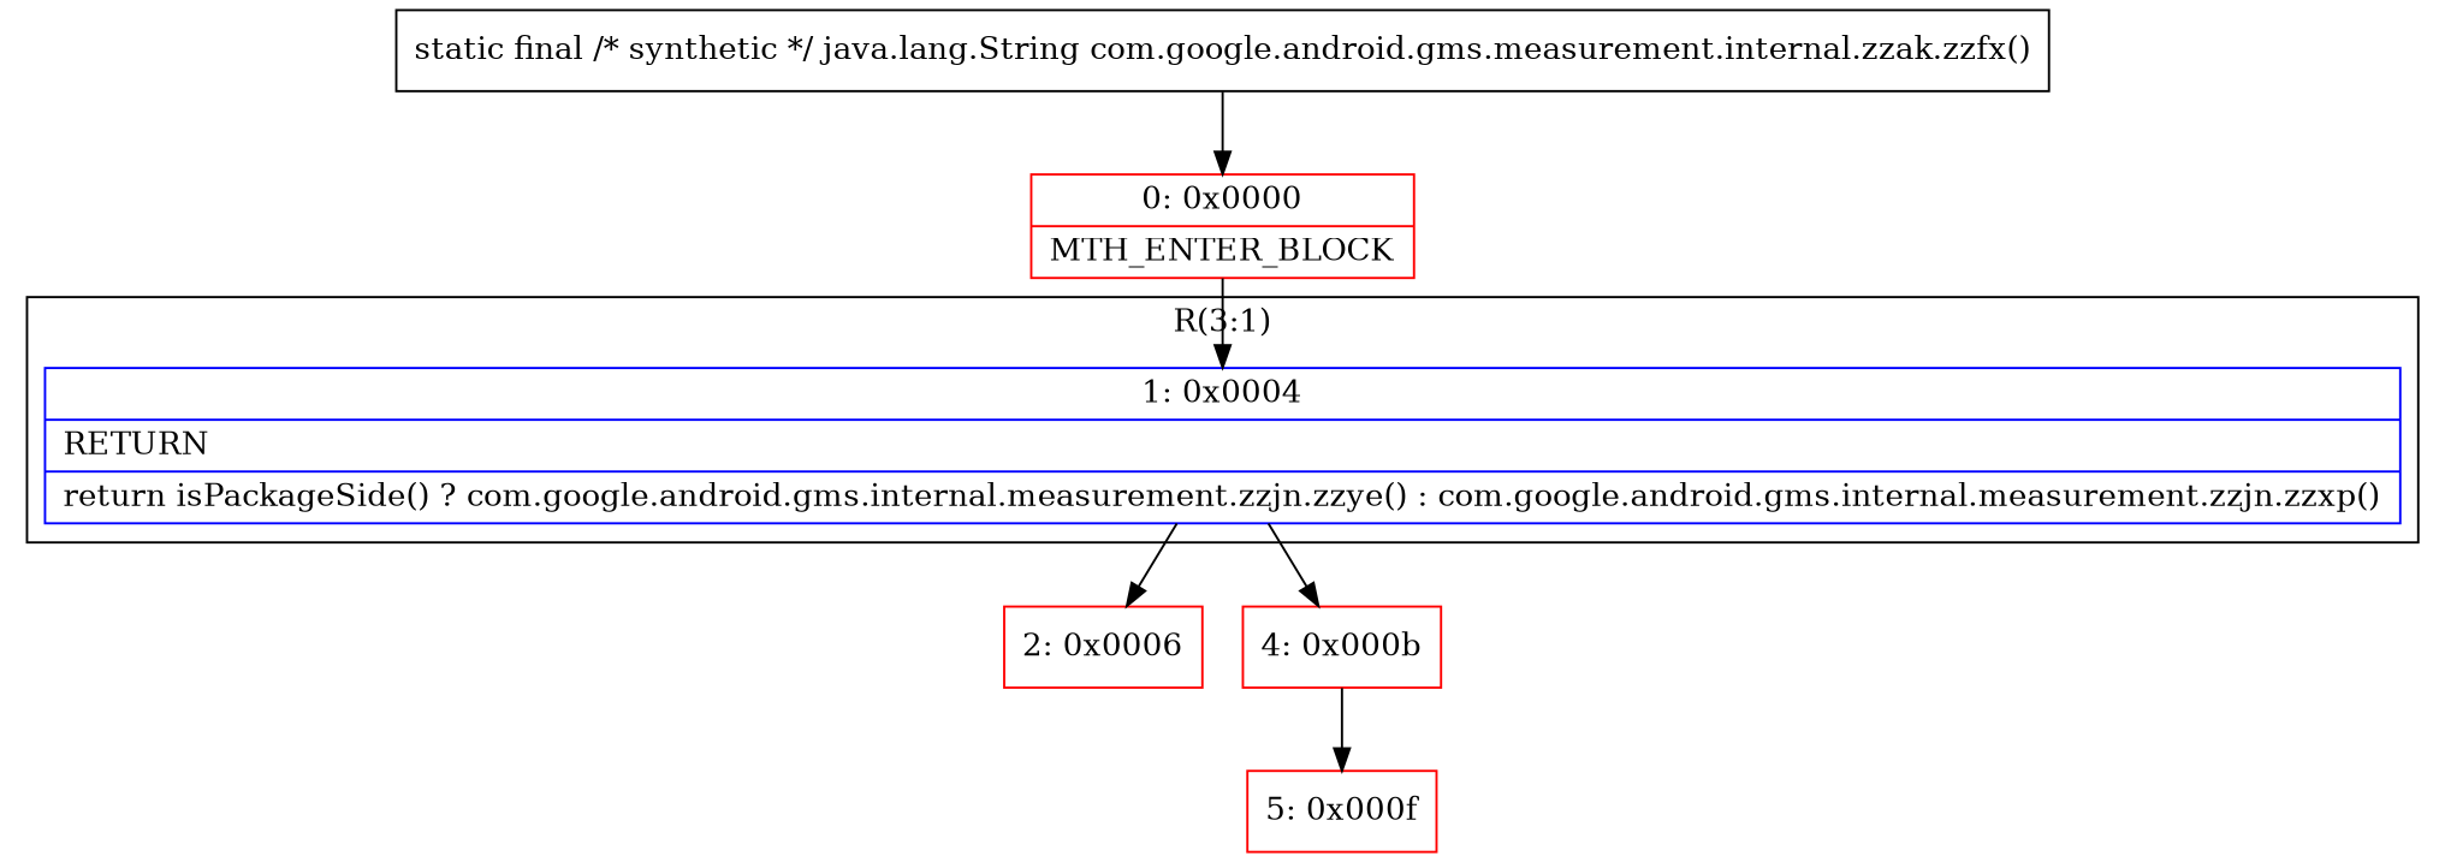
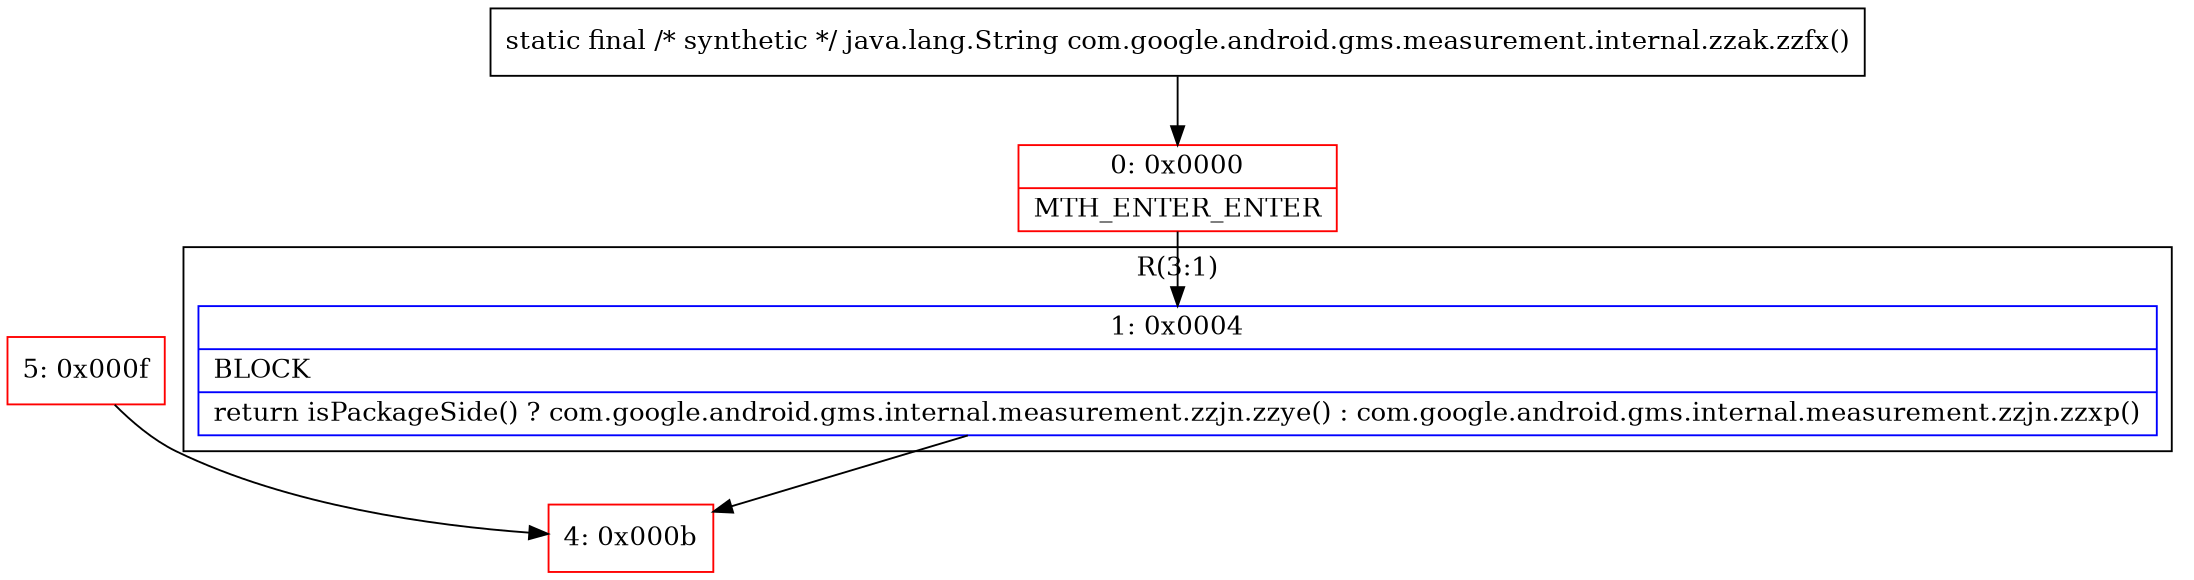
  digraph {
    node [color=red shape=record]
-   n1 [color=blue label="{1\:\ 0x0004|RETURN\l|return isPackageSide() ? com.google.android.gms.internal.measurement.zzjn.zzye() : com.google.android.gms.internal.measurement.zzjn.zzxp()\l}"]
-   n2 [label="{2\:\ 0x0006}"]
+   n1 [color=blue label="{1\:\ 0x0004|BLOCK\l|return isPackageSide() ? com.google.android.gms.internal.measurement.zzjn.zzye() : com.google.android.gms.internal.measurement.zzjn.zzxp()\l}"]
    n3 [label="{4\:\ 0x000b}"]
    n4 [label="{5\:\ 0x000f}"]
-   n5 [label="{0\:\ 0x0000|MTH_ENTER_BLOCK\l}"]
+   n5 [label="{0\:\ 0x0000|MTH_ENTER_ENTER\l}"]
    n6 [label="{static final \/* synthetic *\/ java.lang.String com.google.android.gms.measurement.internal.zzak.zzfx() }" color=""]
    subgraph cluster_1 {
      label="R(3:1)"
      n1
    }
-   n1 -> n2
    n1 -> n3
-   n3 -> n4
+   n4 -> n3
    n5 -> n1
    n6 -> n5
  }
